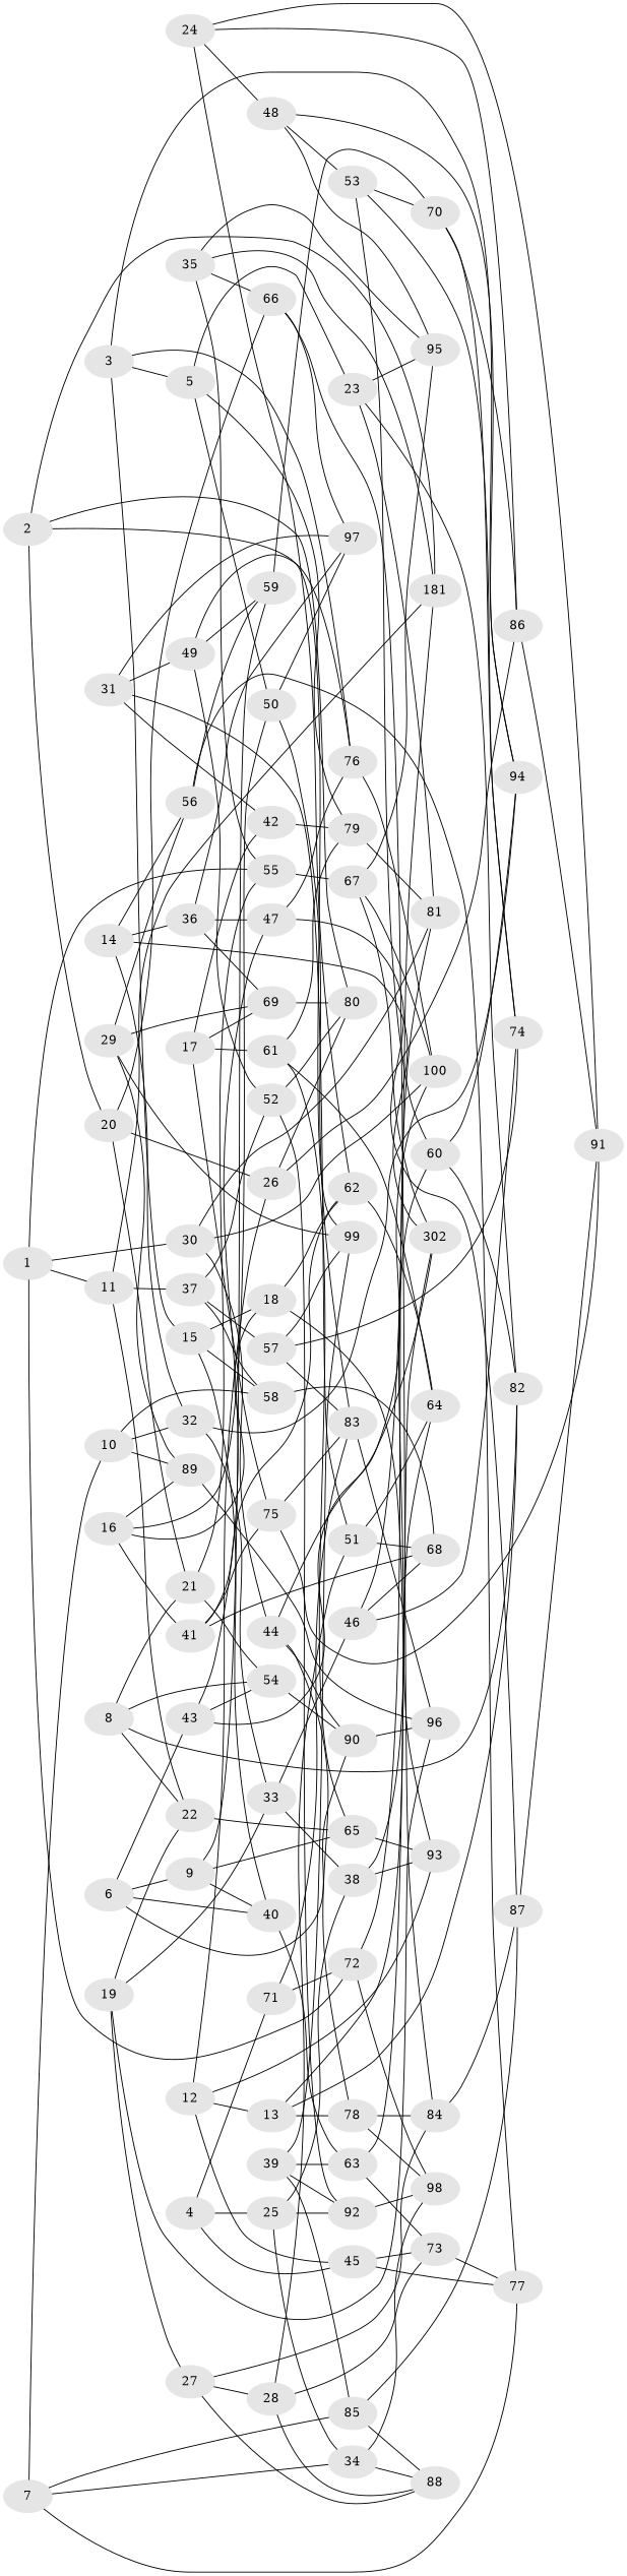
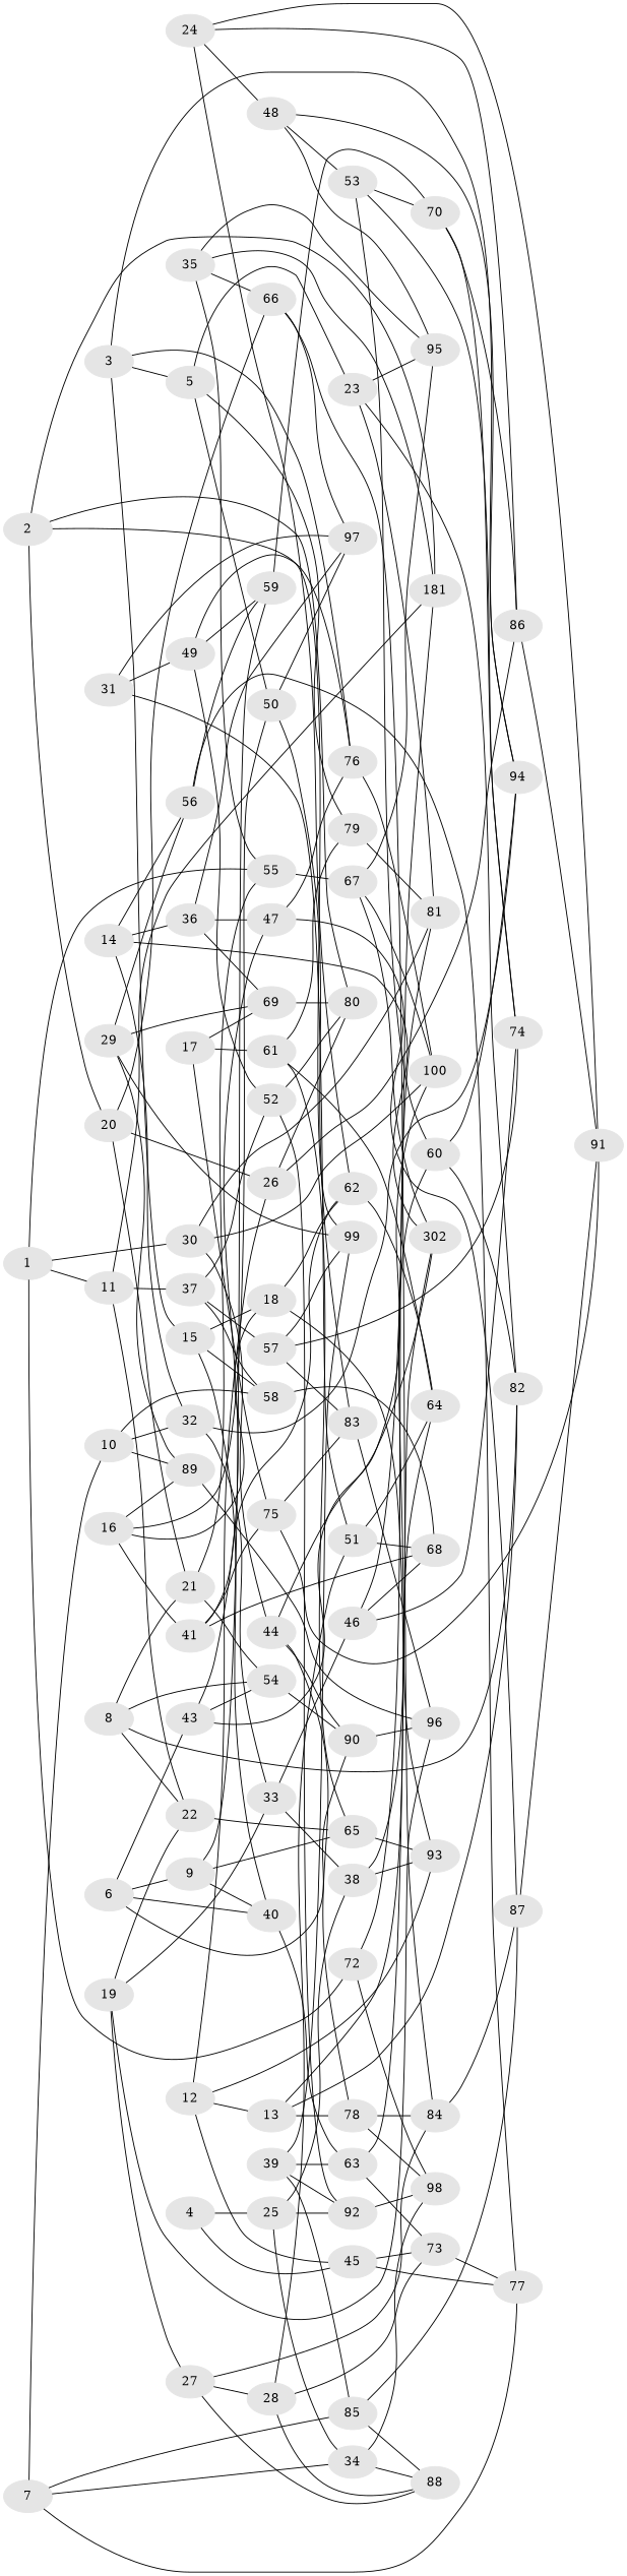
  graph {
    rankdir=LR
    node [color=gray90 style=filled]
    1
    11
    30
    55
    72
    n6 [label=181]
    22
    37
    81
    44
    100
    67
    98
    2
    20
    80
    99
    21
    26
    66
    3
    5
    15
    76
    94
    23
    50
    79
    40
    58
    18
    4
    25
    45
-   71
    34
    38
    92
-   42
    77
    73
    83
    82
    95
    97
    6
    9
    43
    90
    59
    65
    63
    54
    47
    96
    7
    10
    85
    32
    89
    88
    87
    8
    70
    93
    33
    68
    52
    57
    12
    13
    64
    78
    86
    84
    14
    36
    56
    n79 [label=302]
    69
    62
    16
    41
    75
    17
    61
    91
    19
    27
    28
    46
    24
    48
    53
    60
    51
    29
    31
    49
    74
    35
    39
    1 -- 11
    1 -- 30
    1 -- 55
    1 -- 72
    11 -- n6
    11 -- 22
    11 -- 37
    30 -- 81
    30 -- 44
    30 -- 100
    55 -- 67
    72 -- 81
    72 -- 98
    22 -- 65
    37 -- 58
    37 -- 52
    37 -- 57
    44 -- 90
    44 -- 78
    44 -- n79
    67 -- 100
    67 -- 95
    67 -- n79
    2 -- n6
    2 -- 20
    2 -- 80
    2 -- 99
    20 -- 21
    20 -- 26
    20 -- 66
    21 -- 55
    21 -- 54
    26 -- 80
    26 -- 86
    66 -- 97
    66 -- 84
    3 -- 5
    3 -- 15
    3 -- 76
    3 -- 94
    5 -- 23
    5 -- 50
    5 -- 79
    15 -- 40
    15 -- 58
    15 -- 18
    76 -- 100
    23 -- 81
    23 -- 82
    23 -- 95
    50 -- 83
    50 -- 97
    79 -- 81
    40 -- 63
    58 -- 68
    18 -- 93
    18 -- 62
    4 -- 25
    4 -- 45
-   4 -- 71
    25 -- 34
    25 -- 38
    25 -- 92
    45 -- 77
    45 -- 73
-   71 -- 72
-   71 -- 83
    34 -- 98
    34 -- 88
    38 -- 93
    38 -- 60
    92 -- 98
-   42 -- 79
    73 -- 77
    83 -- 96
    6 -- 40
    6 -- 9
    6 -- 43
    6 -- 90
    9 -- 40
    9 -- 59
    9 -- 65
    43 -- 100
    43 -- 54
    43 -- 47
    90 -- 96
    59 -- 70
    65 -- 93
    63 -- 73
    63 -- n79
    54 -- 90
    47 -- 76
    47 -- 87
    7 -- 34
    7 -- 77
    7 -- 10
    7 -- 85
    10 -- 58
    10 -- 32
    10 -- 89
    85 -- 88
    85 -- 87
    32 -- 94
    32 -- 33
    89 -- 96
    87 -- 91
    8 -- 22
    8 -- 21
    8 -- 82
    8 -- 54
    70 -- 86
    70 -- 74
    33 -- 38
    33 -- 46
    52 -- 80
    52 -- 92
    57 -- 99
    57 -- 83
    57 -- 74
    12 -- 26
    12 -- 45
    12 -- 93
    12 -- 13
    13 -- 82
    13 -- 64
    13 -- 78
    78 -- 98
    78 -- 84
    86 -- 91
    84 -- 87
    14 -- 32
    14 -- 36
    14 -- 56
    14 -- n79
    36 -- 97
    36 -- 47
    36 -- 69
    56 -- 77
    56 -- 59
    69 -- 80
    62 -- 64
    16 -- 50
    16 -- 18
    16 -- 89
    16 -- 41
    41 -- 68
    41 -- 62
    41 -- 75
    75 -- 83
    75 -- 91
-   17 -- 42
    17 -- 69
    17 -- 75
    17 -- 61
    61 -- 79
    61 -- 65
    61 -- 64
    19 -- 22
    19 -- 96
    19 -- 33
    19 -- 27
    27 -- 88
    27 -- 84
    27 -- 28
    28 -- 73
    28 -- 88
    28 -- 51
    46 -- n6
    46 -- 68
    46 -- 74
    24 -- 86
    24 -- 62
    24 -- 91
    24 -- 48
    48 -- 94
    48 -- 95
    48 -- 53
    53 -- 70
    53 -- 60
    53 -- 74
    60 -- 94
    60 -- 82
    51 -- 68
    51 -- 64
    29 -- 99
    29 -- 89
    29 -- 56
    29 -- 69
-   31 -- 42
    31 -- 97
    31 -- 51
    31 -- 49
    49 -- 76
    49 -- 59
    49 -- 52
    35 -- 55
    35 -- n6
    35 -- 66
    35 -- 95
    39 -- 99
    39 -- 92
    39 -- 63
    39 -- 85
  }
